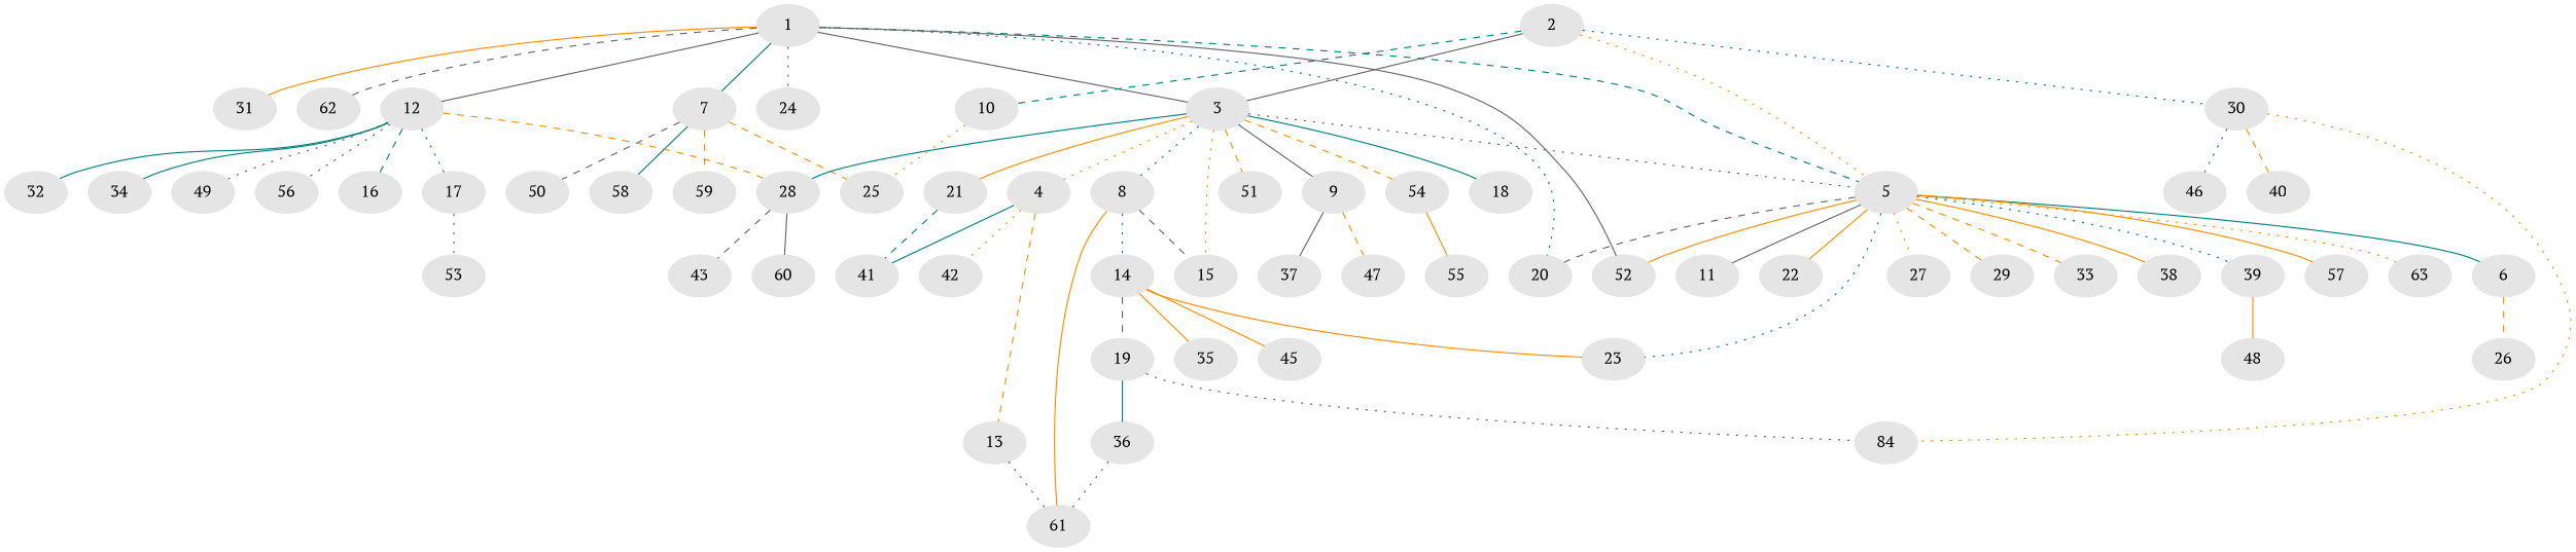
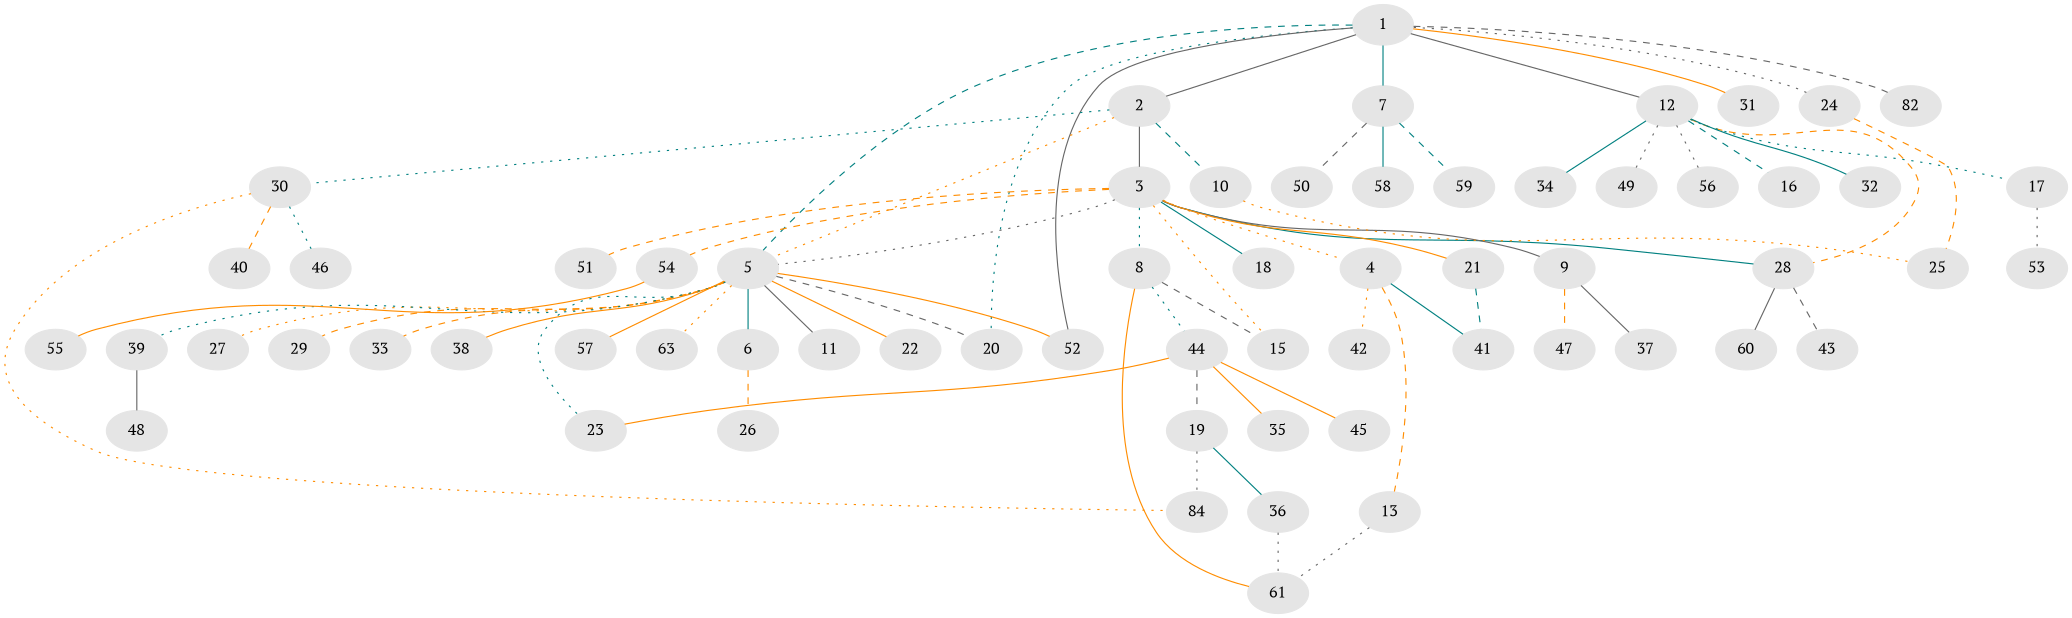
  graph {
    fontname="PT Serif"
    node [color=gray90 fontname="PT Serif" style=filled]
    edge [color=darkorange fontname="PT Serif" style=solid weight=1.0]
    1
    2
    5
    7
    12
    20
    24
    31
    52
-   62
+   62 [label=82]
    3
    10
    30
    6
    11
    22
    23
    27
    29
    33
    38
    39
    57
    63
    25
    50
    58
    59
    28
    16
    17
    32
    34
    49
    56
    4
    8
    9
    15
    18
    21
    51
    54
    n44 [label=84]
    40
    46
    13
    41
    42
-   14
+   14 [label=44]
    61
    37
    47
    43
    60
    55
    26
    48
    19
    35
    45
    53
    36
-   1 -- 3 [color=gray40]
+   1 -- 2 [color=gray40]
    1 -- 5 [color=teal style=dashed]
    1 -- 7 [color=teal]
    1 -- 12 [color=gray40]
    1 -- 20 [color=teal style=dotted]
    1 -- 24 [color=gray40 style=dotted]
    1 -- 31
    1 -- 52 [color=gray40]
    1 -- 62 [color=gray40 style=dashed]
    2 -- 5 [style=dotted]
    2 -- 3 [color=gray40]
    2 -- 10 [color=teal style=dashed]
    2 -- 30 [color=teal style=dotted]
    5 -- 20 [color=gray40 style=dashed]
    5 -- 52
    5 -- 6 [color=teal]
    5 -- 11 [color=gray40]
    5 -- 22
    5 -- 23 [color=teal style=dotted]
    5 -- 27 [style=dotted]
    5 -- 29 [style=dashed]
    5 -- 33 [style=dashed]
    5 -- 38
    5 -- 39 [color=teal style=dotted]
    5 -- 57
    5 -- 63 [style=dotted]
-   7 -- 25 [style=dashed]
+   24 -- 25 [style=dashed]
    7 -- 50 [color=gray40 style=dashed]
    7 -- 58 [color=teal]
-   7 -- 59 [style=dashed]
+   7 -- 59 [color=teal style=dashed]
    12 -- 28 [style=dashed]
    12 -- 16 [color=teal style=dashed]
    12 -- 17 [color=teal style=dotted]
    12 -- 32 [color=teal]
    12 -- 34 [color=teal]
    12 -- 49 [color=gray40 style=dotted]
    12 -- 56 [color=gray40 style=dotted]
    3 -- 5 [color=gray40 style=dotted]
    3 -- 28 [color=teal]
    3 -- 4 [style=dotted]
    3 -- 8 [color=teal style=dotted]
    3 -- 9 [color=gray40]
    3 -- 15 [style=dotted]
    3 -- 18 [color=teal]
    3 -- 21
    3 -- 51 [style=dashed]
    3 -- 54 [style=dashed]
    10 -- 25 [style=dotted]
    30 -- n44 [style=dotted]
    30 -- 40 [style=dashed]
    30 -- 46 [color=teal style=dotted]
    6 -- 26 [style=dashed]
-   39 -- 48
+   39 -- 48 [color=gray40]
    28 -- 43 [color=gray40 style=dashed]
    28 -- 60 [color=gray40]
    17 -- 53 [color=gray40 style=dotted]
    4 -- 13 [style=dashed]
    4 -- 41 [color=teal]
    4 -- 42 [style=dotted]
    8 -- 15 [color=gray40 style=dashed]
    8 -- 14 [color=teal style=dotted]
    8 -- 61
    9 -- 37 [color=gray40]
    9 -- 47 [style=dashed]
    21 -- 41 [color=teal style=dashed]
    54 -- 55
    13 -- 61 [color=gray40 style=dotted]
    14 -- 23
    14 -- 19 [color=gray40 style=dashed]
    14 -- 35
    14 -- 45
    19 -- n44 [color=gray40 style=dotted]
    19 -- 36 [color=teal]
    36 -- 61 [color=gray40 style=dotted]
  }
